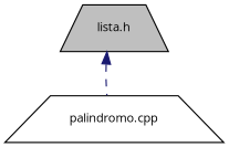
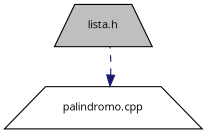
  digraph {
    fontname="Open Sans"
    node [color=black fontname="Open Sans" fontsize=10 shape=trapezium style=filled]
    n1 [fillcolor=grey75 fontcolor=black height=0.2 label="lista.h" width=0.4]
    n2 [fillcolor=white height=0.2 label="palindromo.cpp" width=0.4]
-   n1 -> n2 [color=midnightblue dir=back fontname="Open Sans" fontsize=10 labelfontname=Helvetica labelfontsize=10 style=dashed]
+   n2 -> n1 [color=midnightblue dir=back fontname="Open Sans" fontsize=10 labelfontname=Helvetica labelfontsize=10 style=dashed]
  }
